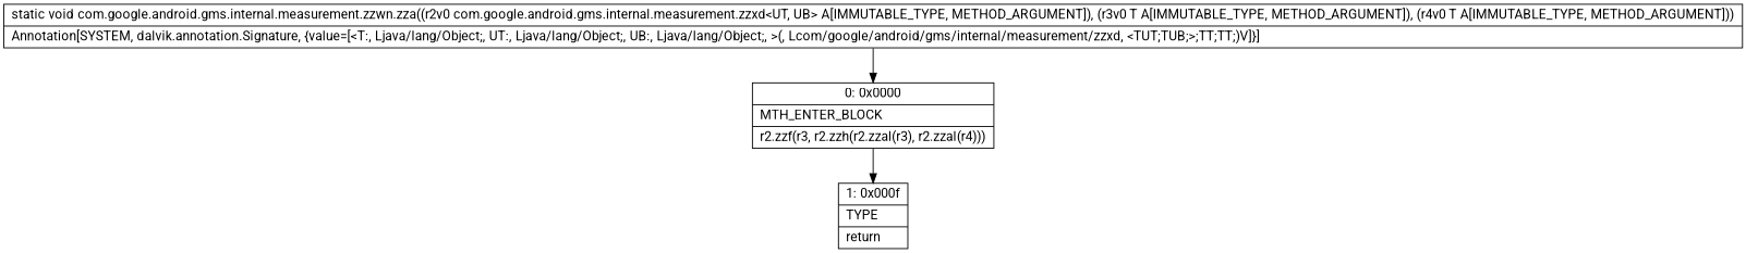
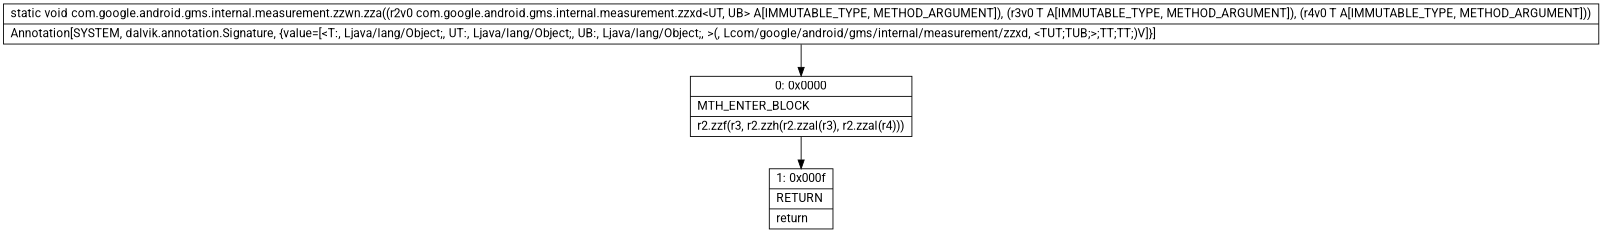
  digraph {
    fontname=Roboto
    node [shape=record fontname=Roboto]
    edge [fontname=Roboto]
    n1 [label="{0\:\ 0x0000|MTH_ENTER_BLOCK\l|r2.zzf(r3, r2.zzh(r2.zzal(r3), r2.zzal(r4)))\l}"]
-   n2 [label="{1\:\ 0x000f|TYPE\l|return\l}"]
+   n2 [label="{1\:\ 0x000f|RETURN\l|return\l}"]
    n3 [label="{static void com.google.android.gms.internal.measurement.zzwn.zza((r2v0 com.google.android.gms.internal.measurement.zzxd\<UT, UB\> A[IMMUTABLE_TYPE, METHOD_ARGUMENT]), (r3v0 T A[IMMUTABLE_TYPE, METHOD_ARGUMENT]), (r4v0 T A[IMMUTABLE_TYPE, METHOD_ARGUMENT]))  | Annotation[SYSTEM, dalvik.annotation.Signature, \{value=[\<T:, Ljava\/lang\/Object;, UT:, Ljava\/lang\/Object;, UB:, Ljava\/lang\/Object;, \>(, Lcom\/google\/android\/gms\/internal\/measurement\/zzxd, \<TUT;TUB;\>;TT;TT;)V]\}]\l}"]
    n1 -> n2
    n3 -> n1
  }
